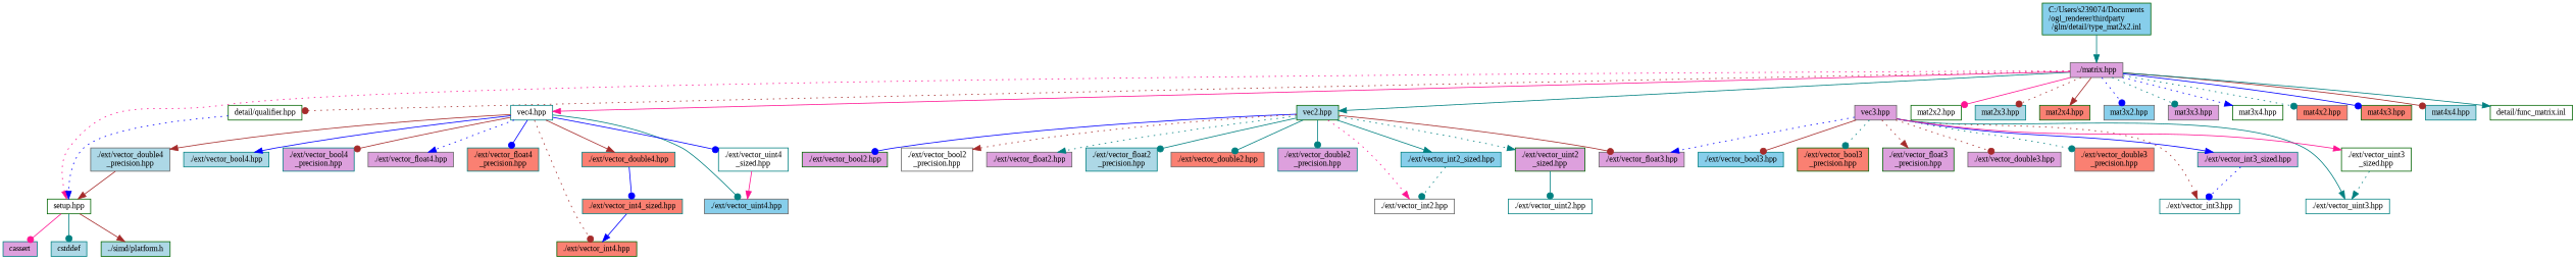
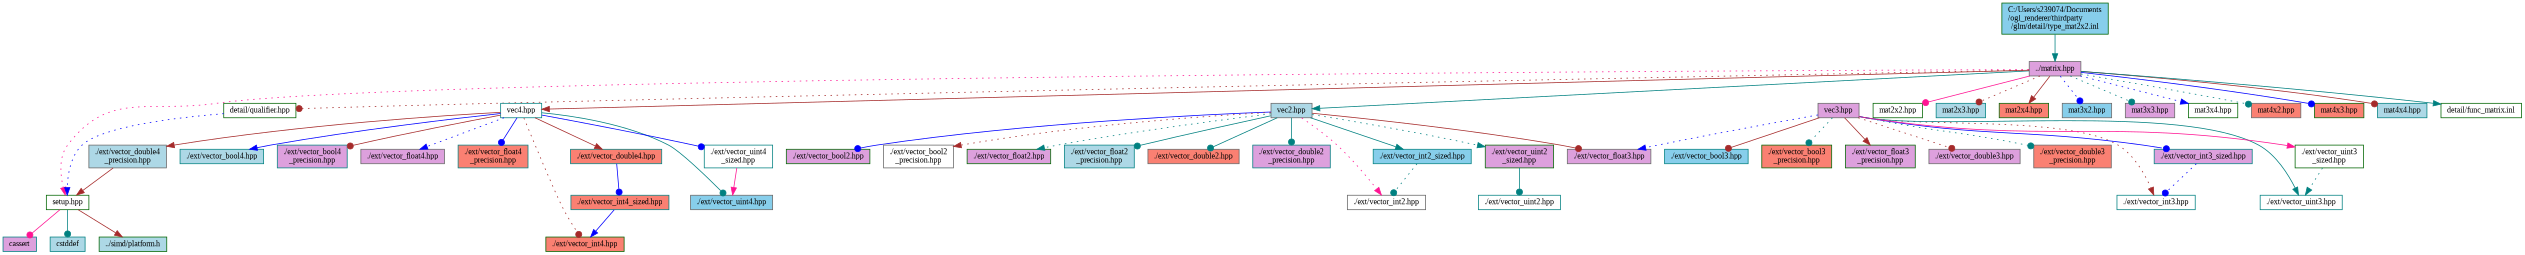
  digraph {
    fontname="Liberation Serif"
    node [color=teal fillcolor=plum fontname="Liberation Serif" fontsize=10 shape=box style=filled]
    edge [arrowhead=normal color=teal fontname="Liberation Serif" fontsize=10 labelfontname=Helvetica labelfontsize=10 style=solid]
    n1 [color=darkgreen fillcolor=skyblue fontcolor=black height=0.2 label="C:/Users/s239074/Documents\l/ogl_renderer/thirdparty\l/glm/detail/type_mat2x2.inl" width=0.4]
    n2 [color=gray40 height=0.2 label="../matrix.hpp" width=0.4]
    n3 [color=darkgreen fillcolor=white height=0.2 label="detail/qualifier.hpp" width=0.4]
    n4 [color=darkgreen fillcolor=white height=0.2 label="setup.hpp" width=0.4]
-   n5 [color=darkgreen fillcolor=lightblue height=0.2 label="vec2.hpp" width=0.4]
+   n5 [color=gray40 fillcolor=lightblue height=0.2 label="vec2.hpp" width=0.4]
    n6 [fillcolor=white height=0.2 label="vec4.hpp" width=0.4]
    n7 [color=darkgreen fillcolor=white height=0.2 label="mat2x2.hpp" width=0.4]
    n8 [fillcolor=lightblue height=0.2 label="mat2x3.hpp" width=0.4]
    n9 [color=darkgreen fillcolor=salmon height=0.2 label="mat2x4.hpp" width=0.4]
    n10 [color=gray40 fillcolor=skyblue height=0.2 label="mat3x2.hpp" width=0.4]
    n11 [color=gray40 height=0.2 label="mat3x3.hpp" width=0.4]
    n12 [color=darkgreen fillcolor=white height=0.2 label="mat3x4.hpp" width=0.4]
    n13 [color=gray40 fillcolor=salmon height=0.2 label="mat4x2.hpp" width=0.4]
    n14 [color=darkgreen fillcolor=salmon height=0.2 label="mat4x3.hpp" width=0.4]
    n15 [fillcolor=lightblue height=0.2 label="mat4x4.hpp" width=0.4]
    n16 [color=darkgreen fillcolor=white height=0.2 label="detail/func_matrix.inl" width=0.4]
    n17 [height=0.2 label=cassert width=0.4]
    n18 [fillcolor=lightblue height=0.2 label=cstddef width=0.4]
    n19 [color=darkgreen fillcolor=lightblue height=0.2 label="../simd/platform.h" width=0.4]
    n20 [color=darkgreen height=0.2 label="./ext/vector_bool2.hpp" width=0.4]
    n21 [color=gray40 fillcolor=white height=0.2 label="./ext/vector_bool2\l_precision.hpp" width=0.4]
-   n22 [color=gray40 height=0.2 label="./ext/vector_float2.hpp" width=0.4]
+   n22 [color=darkgreen height=0.2 label="./ext/vector_float2.hpp" width=0.4]
    n23 [fillcolor=lightblue height=0.2 label="./ext/vector_float2\l_precision.hpp" width=0.4]
    n24 [color=gray40 fillcolor=salmon height=0.2 label="./ext/vector_double2.hpp" width=0.4]
    n25 [height=0.2 label="./ext/vector_double2\l_precision.hpp" width=0.4]
    n26 [color=gray40 fillcolor=white height=0.2 label="./ext/vector_int2.hpp" width=0.4]
    n27 [fillcolor=skyblue height=0.2 label="./ext/vector_int2_sized.hpp" width=0.4]
    n28 [color=darkgreen height=0.2 label="./ext/vector_uint2\l_sized.hpp" width=0.4]
    n29 [color=gray40 height=0.2 label="./ext/vector_float3.hpp" width=0.4]
    n30 [color=gray40 height=0.2 label="vec3.hpp" width=0.4]
    n31 [fillcolor=skyblue height=0.2 label="./ext/vector_bool3.hpp" width=0.4]
    n32 [color=darkgreen fillcolor=salmon height=0.2 label="./ext/vector_bool3\l_precision.hpp" width=0.4]
    n33 [color=darkgreen height=0.2 label="./ext/vector_float3\l_precision.hpp" width=0.4]
    n34 [color=gray40 height=0.2 label="./ext/vector_double3.hpp" width=0.4]
    n35 [color=gray40 fillcolor=salmon height=0.2 label="./ext/vector_double3\l_precision.hpp" width=0.4]
    n36 [fillcolor=white height=0.2 label="./ext/vector_int3.hpp" width=0.4]
    n37 [height=0.2 label="./ext/vector_int3_sized.hpp" width=0.4]
    n38 [fillcolor=white height=0.2 label="./ext/vector_uint3.hpp" width=0.4]
    n39 [color=darkgreen fillcolor=white height=0.2 label="./ext/vector_uint3\l_sized.hpp" width=0.4]
    n40 [fillcolor=lightblue height=0.2 label="./ext/vector_bool4.hpp" width=0.4]
    n41 [height=0.2 label="./ext/vector_bool4\l_precision.hpp" width=0.4]
    n42 [color=gray40 height=0.2 label="./ext/vector_float4.hpp" width=0.4]
    n43 [fillcolor=salmon height=0.2 label="./ext/vector_float4\l_precision.hpp" width=0.4]
    n44 [fillcolor=salmon height=0.2 label="./ext/vector_double4.hpp" width=0.4]
    n45 [color=gray40 fillcolor=lightblue height=0.2 label="./ext/vector_double4\l_precision.hpp" width=0.4]
    n46 [color=darkgreen fillcolor=salmon height=0.2 label="./ext/vector_int4.hpp" width=0.4]
    n47 [color=gray40 fillcolor=skyblue height=0.2 label="./ext/vector_uint4.hpp" width=0.4]
    n48 [fillcolor=white height=0.2 label="./ext/vector_uint4\l_sized.hpp" width=0.4]
    n49 [fillcolor=white height=0.2 label="./ext/vector_uint2.hpp" width=0.4]
    n50 [fillcolor=salmon height=0.2 label="./ext/vector_int4_sized.hpp" width=0.4]
    n1 -> n2
    n2 -> n3 [arrowhead=dot color=brown style=dotted]
    n2 -> n4 [color=deeppink style=dotted]
    n2 -> n5
-   n2 -> n6 [color=deeppink]
+   n2 -> n6 [color=brown]
    n2 -> n7 [arrowhead=dot color=deeppink]
    n2 -> n8 [arrowhead=dot color=brown style=dotted]
    n2 -> n9 [color=brown]
    n2 -> n10 [arrowhead=dot color=blue style=dotted]
    n2 -> n11 [arrowhead=dot style=dotted]
    n2 -> n12 [color=blue style=dotted]
    n2 -> n13 [arrowhead=dot style=dotted]
    n2 -> n14 [arrowhead=dot color=blue]
    n2 -> n15 [arrowhead=dot color=brown]
    n2 -> n16
    n3 -> n4 [color=blue style=dotted]
    n4 -> n17 [arrowhead=dot color=deeppink]
    n4 -> n18 [arrowhead=dot]
    n4 -> n19 [color=brown]
    n5 -> n20 [arrowhead=dot color=blue]
    n5 -> n21 [color=brown style=dotted]
    n5 -> n22 [style=dotted]
    n5 -> n23 [arrowhead=dot]
    n5 -> n24 [arrowhead=dot]
    n5 -> n25 [arrowhead=dot]
    n5 -> n26 [color=deeppink style=dotted]
    n5 -> n27
    n5 -> n28 [style=dotted]
    n5 -> n29 [arrowhead=dot color=brown]
    n6 -> n40 [color=blue]
    n6 -> n41 [arrowhead=dot color=brown]
    n6 -> n42 [color=blue style=dotted]
    n6 -> n43 [arrowhead=dot color=blue]
    n6 -> n44 [color=brown]
    n6 -> n45 [color=brown]
    n6 -> n46 [arrowhead=dot color=brown style=dotted]
    n6 -> n47 [arrowhead=dot]
    n6 -> n48 [arrowhead=dot color=blue]
    n27 -> n26 [arrowhead=dot style=dotted]
    n28 -> n49 [arrowhead=dot]
    n30 -> n29 [color=blue style=dotted]
    n30 -> n31 [arrowhead=dot color=brown]
    n30 -> n32 [arrowhead=dot style=dotted]
-   n30 -> n33 [color=brown style=dotted]
+   n30 -> n33 [color=brown]
    n30 -> n34 [arrowhead=dot color=brown style=dotted]
    n30 -> n35 [arrowhead=dot style=dotted]
    n30 -> n36 [color=brown style=dotted]
-   n30 -> n37 [color=blue]
+   n30 -> n37 [arrowhead=dot color=blue]
    n30 -> n38
    n30 -> n39 [color=deeppink]
    n37 -> n36 [arrowhead=dot color=blue style=dotted]
    n39 -> n38 [style=dotted]
    n44 -> n50 [arrowhead=dot color=blue]
    n45 -> n4 [color=brown]
    n48 -> n47 [color=deeppink]
    n50 -> n46 [color=blue]
  }
